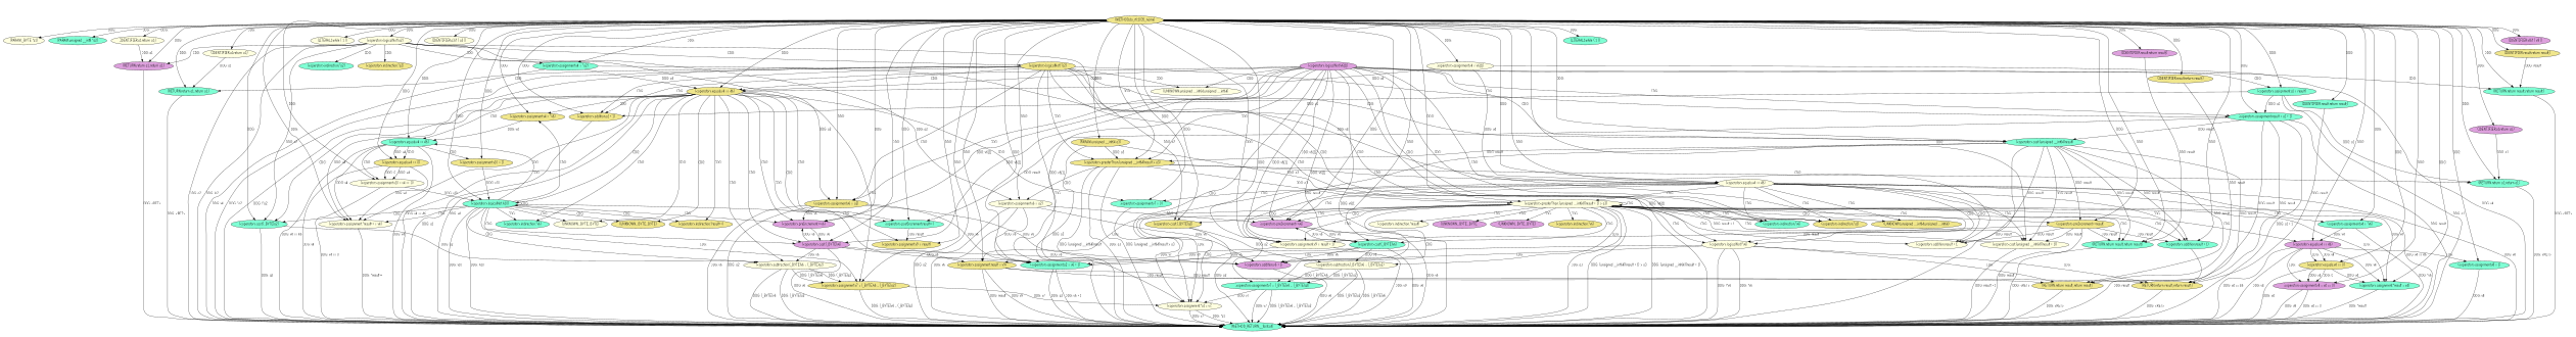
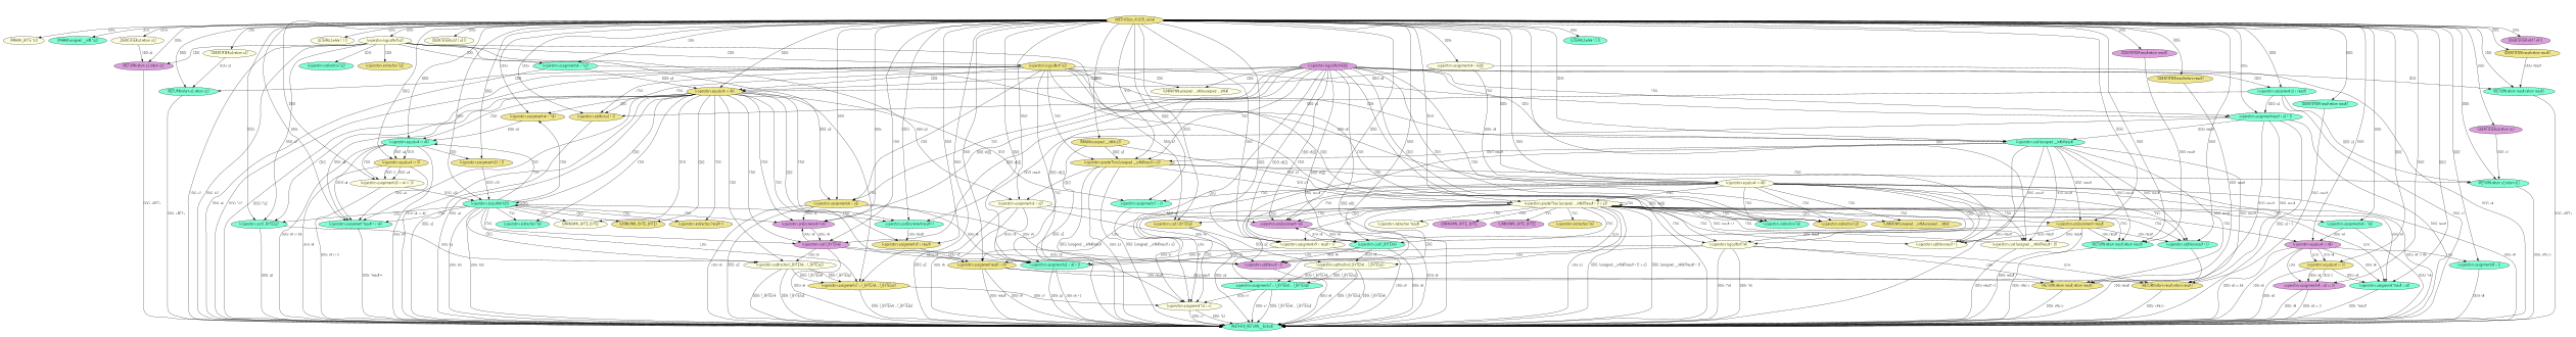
  digraph {
    fontname="Comic Neue"
    node [fillcolor=aquamarine fontname="Comic Neue" style=filled]
    edge [fontname="Comic Neue"]
    n1 [fillcolor=khaki label="(METHOD,do_rfc1035_name)"]
    n2 [fillcolor=lightyellow label="(PARAM,_BYTE *a1)"]
    n3 [label="(PARAM,unsigned __int8 *a2)"]
    n4 [fillcolor=khaki label="(PARAM,unsigned __int64 a3)"]
    n5 [fillcolor=lightyellow label="(<operator>.logicalNot,!a2)"]
    n6 [fillcolor=plum label="(RETURN,return a1;,return a1;)"]
    n7 [fillcolor=lightyellow label="(IDENTIFIER,a1,return a1;)"]
    n8 [label="(<operator>.assignment,v4 = *a2)"]
    n9 [label="(RETURN,return a1;,return a1;)"]
    n10 [fillcolor=lightyellow label="(IDENTIFIER,a1,return a1;)"]
    n11 [fillcolor=lightyellow label="(LITERAL,1,while ( 1 ))"]
    n12 [label="(<operator>.assignment,result = a1 + 1)"]
    n13 [fillcolor=khaki label="(<operator>.addition,a1 + 1)"]
    n14 [fillcolor=lightyellow label="(IDENTIFIER,a3,if ( a3 ))"]
    n15 [fillcolor=khaki label="(<operator>.assignment,v6 = a2)"]
    n16 [fillcolor=khaki label="(<operator>.equals,v4 == 46)"]
    n17 [fillcolor=plum label="(<operator>.preIncrement,++v6)"]
-   n18 [fillcolor=lightyellow label="(<operator>.assignment,*result++ = v4)"]
+   n18 [label="(<operator>.assignment,*result++ = v4)"]
    n19 [label="(<operator>.postIncrement,result++)"]
    n20 [fillcolor=khaki label="(<operator>.assignment,v7 = (_BYTE)v6 - (_BYTE)a2)"]
    n21 [fillcolor=plum label="(<operator>.cast,(_BYTE)v6)"]
    n22 [label="(<operator>.cast,(_BYTE)a2)"]
    n23 [fillcolor=khaki label="(<operator>.assignment,v4 = *v6)"]
    n24 [label="(<operator>.equals,v4 == 46)"]
    n25 [fillcolor=khaki label="(<operator>.assignment,v10 = 1)"]
    n26 [fillcolor=lightyellow label="(<operator>.assignment,v10 = v4 == 0)"]
    n27 [fillcolor=khaki label="(<operator>.equals,v4 == 0)"]
    n28 [label="(<operator>.logicalNot,!v10)"]
    n29 [fillcolor=khaki label="(<operator>.assignment,v9 = result)"]
    n30 [fillcolor=khaki label="(<operator>.assignment,result = v9)"]
    n31 [label="(IDENTIFIER,result,return result;)"]
    n32 [label="(<operator>.assignment,a2 = v6 + 1)"]
    n33 [fillcolor=khaki label="(IDENTIFIER,result,return result;)"]
    n34 [fillcolor=lightyellow label="(<operator>.assignment,v4 = v6[1])"]
    n35 [label="(RETURN,return result;,return result;)"]
    n36 [fillcolor=khaki label="(IDENTIFIER,result,return result;)"]
    n37 [label="(<operator>.assignment,a1 = result)"]
    n38 [fillcolor=khaki label="(<operator>.greaterThan,(unsigned __int64)result > a3)"]
    n39 [label="(<operator>.cast,(unsigned __int64)result)"]
    n40 [label="(RETURN,return a1;,return a1;)"]
    n41 [fillcolor=plum label="(IDENTIFIER,a1,return a1;)"]
    n42 [fillcolor=lightyellow label="(<operator>.assignment,v6 = a2)"]
    n43 [fillcolor=lightyellow label="(<operator>.equals,v4 == 46)"]
    n44 [label="(<operator>.assignment,v7 = 0)"]
    n45 [label="(LITERAL,1,while ( 1 ))"]
    n46 [fillcolor=lightyellow label="(<operator>.assignment,v9 = result + 1)"]
    n47 [fillcolor=lightyellow label="(<operator>.addition,result + 1)"]
    n48 [fillcolor=plum label="(<operator>.preIncrement,++v6)"]
    n49 [fillcolor=lightyellow label="(<operator>.greaterThan,(unsigned __int64)(result + 1) > a3)"]
    n50 [fillcolor=lightyellow label="(<operator>.cast,(unsigned __int64)(result + 1))"]
    n51 [label="(<operator>.addition,result + 1)"]
    n52 [label="(RETURN,return result;,return result;)"]
    n53 [fillcolor=plum label="(IDENTIFIER,result,return result;)"]
    n54 [label="(<operator>.assignment,*result = v4)"]
    n55 [label="(<operator>.assignment,v7 = (_BYTE)v6 - (_BYTE)a2)"]
    n56 [label="(<operator>.cast,(_BYTE)v6)"]
    n57 [fillcolor=khaki label="(<operator>.cast,(_BYTE)a2)"]
    n58 [fillcolor=khaki label="(<operator>.preIncrement,++result)"]
    n59 [label="(<operator>.assignment,v4 = *v6)"]
    n60 [fillcolor=plum label="(<operator>.equals,v4 == 46)"]
    n61 [label="(<operator>.assignment,v8 = 1)"]
    n62 [fillcolor=plum label="(<operator>.assignment,v8 = v4 == 0)"]
    n63 [fillcolor=khaki label="(<operator>.equals,v4 == 0)"]
    n64 [fillcolor=plum label="(IDENTIFIER,v8,if ( v8 ))"]
    n65 [label="(METHOD_RETURN,__fastcall)"]
    n66 [fillcolor=khaki label="(<operator>.logicalNot,!*a2)"]
    n67 [label="(<operator>.indirection,*a2)"]
    n68 [fillcolor=khaki label="(<operator>.indirection,*a2)"]
    n69 [fillcolor=khaki label="(RETURN,return result;,return result;)"]
    n70 [fillcolor=khaki label="(RETURN,return result;,return result;)"]
    n71 [fillcolor=plum label="(<operator>.addition,v6 + 1)"]
    n72 [fillcolor=lightyellow label="(<operator>.subtraction,(_BYTE)v6 - (_BYTE)a2)"]
    n73 [fillcolor=khaki label="(<operator>.indirection,*result++)"]
    n74 [fillcolor=lightyellow label="(UNKNOWN,_BYTE,_BYTE)"]
    n75 [fillcolor=khaki label="(UNKNOWN,_BYTE,_BYTE)"]
    n76 [label="(<operator>.indirection,*v6)"]
    n77 [fillcolor=lightyellow label="(<operator>.assignment,*a1 = v7)"]
    n78 [fillcolor=lightyellow label="(<operator>.logicalNot,!*v6)"]
    n79 [fillcolor=khaki label="(<operator>.indirection,*a1)"]
    n80 [label="(<operator>.indirection,*v6)"]
    n81 [fillcolor=khaki label="(UNKNOWN,unsigned __int64,unsigned __int64)"]
    n82 [fillcolor=lightyellow label="(<operator>.subtraction,(_BYTE)v6 - (_BYTE)a2)"]
    n83 [fillcolor=lightyellow label="(<operator>.indirection,*result)"]
    n84 [fillcolor=plum label="(UNKNOWN,_BYTE,_BYTE)"]
    n85 [fillcolor=plum label="(UNKNOWN,_BYTE,_BYTE)"]
    n86 [fillcolor=khaki label="(<operator>.indirection,*v6)"]
    n87 [fillcolor=lightyellow label="(UNKNOWN,unsigned __int64,unsigned __int64)"]
    n88 [fillcolor=plum label="(<operator>.logicalNot,!v6[1])"]
    n1 -> n2 [label="DDG: "]
    n1 -> n3 [label="DDG: "]
    n1 -> n4 [label="DDG: "]
    n1 -> n5 [label="DDG: "]
    n1 -> n6 [label="DDG: "]
    n1 -> n7 [label="DDG: "]
    n1 -> n8 [label="DDG: "]
    n1 -> n9 [label="DDG: "]
    n1 -> n10 [label="DDG: "]
    n1 -> n11 [label="DDG: "]
    n1 -> n12 [label="DDG: "]
    n1 -> n13 [label="DDG: "]
    n1 -> n14 [label="DDG: "]
    n1 -> n15 [label="DDG: "]
    n1 -> n16 [label="DDG: "]
    n1 -> n17 [label="DDG: "]
    n1 -> n18 [label="DDG: "]
    n1 -> n19 [label="DDG: "]
    n1 -> n20 [label="DDG: "]
    n1 -> n21 [label="DDG: "]
    n1 -> n22 [label="DDG: "]
    n1 -> n23 [label="DDG: "]
    n1 -> n24 [label="DDG: "]
    n1 -> n25 [label="DDG: "]
    n1 -> n26 [label="DDG: "]
    n1 -> n27 [label="DDG: "]
    n1 -> n28 [label="DDG: "]
    n1 -> n29 [label="DDG: "]
    n1 -> n30 [label="DDG: "]
    n1 -> n31 [label="DDG: "]
    n1 -> n32 [label="DDG: "]
    n1 -> n33 [label="DDG: "]
    n1 -> n34 [label="DDG: "]
    n1 -> n35 [label="DDG: "]
    n1 -> n36 [label="DDG: "]
    n1 -> n37 [label="DDG: "]
    n1 -> n38 [label="DDG: "]
    n1 -> n39 [label="DDG: "]
    n1 -> n40 [label="DDG: "]
    n1 -> n41 [label="DDG: "]
    n1 -> n42 [label="DDG: "]
    n1 -> n43 [label="DDG: "]
    n1 -> n44 [label="DDG: "]
    n1 -> n45 [label="DDG: "]
    n1 -> n46 [label="DDG: "]
    n1 -> n47 [label="DDG: "]
    n1 -> n48 [label="DDG: "]
    n1 -> n49 [label="DDG: "]
    n1 -> n50 [label="DDG: "]
    n1 -> n51 [label="DDG: "]
    n1 -> n52 [label="DDG: "]
    n1 -> n53 [label="DDG: "]
    n1 -> n54 [label="DDG: "]
    n1 -> n55 [label="DDG: "]
    n1 -> n56 [label="DDG: "]
    n1 -> n57 [label="DDG: "]
    n1 -> n58 [label="DDG: "]
    n1 -> n59 [label="DDG: "]
    n1 -> n60 [label="DDG: "]
    n1 -> n61 [label="DDG: "]
    n1 -> n62 [label="DDG: "]
    n1 -> n63 [label="DDG: "]
    n1 -> n64 [label="DDG: "]
    n4 -> n38 [label="DDG: a3"]
    n4 -> n49 [label="DDG: a3"]
    n4 -> n65 [label="DDG: a3"]
    n5 -> n6 [label="CDG: "]
    n5 -> n8 [label="CDG: "]
    n5 -> n15 [label="DDG: a2"]
    n5 -> n22 [label="DDG: a2"]
    n5 -> n42 [label="DDG: a2"]
    n5 -> n57 [label="DDG: a2"]
    n5 -> n65 [label="DDG: a2"]
    n5 -> n65 [label="DDG: !a2"]
    n5 -> n66 [label="CDG: "]
    n5 -> n67 [label="CDG: "]
    n5 -> n68 [label="CDG: "]
    n6 -> n65 [label="DDG: <RET>"]
    n7 -> n6 [label="DDG: a1"]
    n8 -> n16 [label="DDG: v4"]
    n8 -> n43 [label="DDG: v4"]
    n8 -> n65 [label="DDG: v4"]
    n9 -> n65 [label="DDG: <RET>"]
    n10 -> n9 [label="DDG: a1"]
    n12 -> n19 [label="DDG: result"]
    n12 -> n39 [label="DDG: result"]
    n12 -> n65 [label="DDG: result"]
    n12 -> n65 [label="DDG: a1 + 1"]
    n12 -> n69 [label="DDG: result"]
    n12 -> n70 [label="DDG: result"]
    n13 -> n65 [label="DDG: a1"]
    n15 -> n17 [label="DDG: v6"]
    n15 -> n32 [label="DDG: v6"]
    n15 -> n65 [label="DDG: v6"]
    n15 -> n65 [label="DDG: a2"]
    n15 -> n71 [label="DDG: v6"]
    n16 -> n17 [label="CDG: "]
    n16 -> n18 [label="DDG: v4"]
    n16 -> n18 [label="CDG: "]
    n16 -> n19 [label="CDG: "]
    n16 -> n20 [label="CDG: "]
    n16 -> n21 [label="CDG: "]
    n16 -> n22 [label="CDG: "]
    n16 -> n23 [label="CDG: "]
    n16 -> n24 [label="CDG: "]
    n16 -> n28 [label="CDG: "]
    n16 -> n29 [label="CDG: "]
    n16 -> n30 [label="CDG: "]
    n16 -> n44 [label="CDG: "]
    n16 -> n65 [label="DDG: v4 == 46"]
    n16 -> n65 [label="DDG: v4"]
    n16 -> n72 [label="CDG: "]
    n16 -> n73 [label="CDG: "]
    n16 -> n74 [label="CDG: "]
    n16 -> n75 [label="CDG: "]
    n16 -> n76 [label="CDG: "]
    n17 -> n21 [label="DDG: v6"]
    n18 -> n65 [label="DDG: *result++"]
    n19 -> n29 [label="DDG: result"]
    n20 -> n65 [label="DDG: (_BYTE)v6 - (_BYTE)a2"]
    n20 -> n77 [label="DDG: v7"]
    n21 -> n17 [label="DDG: v6"]
    n21 -> n32 [label="DDG: v6"]
    n21 -> n65 [label="DDG: v6"]
    n21 -> n71 [label="DDG: v6"]
    n21 -> n72 [label="DDG: v6"]
    n22 -> n65 [label="DDG: a2"]
    n22 -> n72 [label="DDG: a2"]
    n23 -> n24 [label="DDG: v4"]
    n24 -> n18 [label="DDG: v4"]
    n24 -> n25 [label="CDG: "]
    n24 -> n26 [label="CDG: "]
    n24 -> n27 [label="DDG: v4"]
    n24 -> n27 [label="CDG: "]
    n24 -> n65 [label="DDG: v4"]
    n24 -> n65 [label="DDG: v4 == 46"]
    n25 -> n28 [label="DDG: v10"]
    n26 -> n28 [label="DDG: v10"]
    n26 -> n65 [label="DDG: v4 == 0"]
    n27 -> n18 [label="DDG: v4"]
    n27 -> n26 [label="DDG: v4"]
    n27 -> n26 [label="DDG: 0"]
    n27 -> n65 [label="DDG: v4"]
    n28 -> n17 [label="CDG: "]
    n28 -> n18 [label="CDG: "]
    n28 -> n19 [label="CDG: "]
    n28 -> n20 [label="CDG: "]
    n28 -> n21 [label="CDG: "]
    n28 -> n22 [label="CDG: "]
    n28 -> n23 [label="CDG: "]
    n28 -> n24 [label="CDG: "]
    n28 -> n28 [label="CDG: "]
    n28 -> n65 [label="DDG: !v10"]
    n28 -> n65 [label="DDG: v10"]
    n28 -> n72 [label="CDG: "]
    n28 -> n73 [label="CDG: "]
    n28 -> n74 [label="CDG: "]
    n28 -> n75 [label="CDG: "]
    n28 -> n76 [label="CDG: "]
+   n29 -> n30 [label="DDG: v9"]
    n30 -> n65 [label="DDG: result"]
    n30 -> n65 [label="DDG: v9"]
    n30 -> n69 [label="DDG: result"]
    n30 -> n70 [label="DDG: result"]
    n31 -> n69 [label="DDG: result"]
    n32 -> n65 [label="DDG: v6 + 1"]
    n32 -> n65 [label="DDG: a2"]
    n33 -> n70 [label="DDG: result"]
    n34 -> n16 [label="DDG: v4"]
    n34 -> n43 [label="DDG: v4"]
    n34 -> n65 [label="DDG: v4"]
    n35 -> n65 [label="DDG: <RET>"]
    n36 -> n35 [label="DDG: result"]
    n37 -> n12 [label="DDG: a1"]
    n37 -> n13 [label="DDG: a1"]
    n37 -> n40 [label="DDG: a1"]
    n37 -> n65 [label="DDG: a1"]
    n38 -> n40 [label="CDG: "]
    n38 -> n42 [label="CDG: "]
    n38 -> n43 [label="CDG: "]
    n38 -> n49 [label="DDG: a3"]
    n38 -> n65 [label="DDG: (unsigned __int64)result"]
    n38 -> n65 [label="DDG: a3"]
    n38 -> n65 [label="DDG: (unsigned __int64)result > a3"]
    n39 -> n38 [label="DDG: result"]
    n39 -> n46 [label="DDG: result"]
    n39 -> n47 [label="DDG: result"]
    n39 -> n50 [label="DDG: result"]
    n39 -> n51 [label="DDG: result"]
    n39 -> n52 [label="DDG: result"]
    n39 -> n58 [label="DDG: result"]
    n39 -> n65 [label="DDG: result"]
    n39 -> n69 [label="DDG: result"]
    n39 -> n70 [label="DDG: result"]
    n40 -> n65 [label="DDG: <RET>"]
    n41 -> n40 [label="DDG: a1"]
    n42 -> n32 [label="DDG: v6"]
    n42 -> n48 [label="DDG: v6"]
    n42 -> n65 [label="DDG: a2"]
    n42 -> n65 [label="DDG: v6"]
    n42 -> n71 [label="DDG: v6"]
    n43 -> n44 [label="CDG: "]
    n43 -> n46 [label="CDG: "]
    n43 -> n47 [label="CDG: "]
    n43 -> n48 [label="CDG: "]
    n43 -> n49 [label="CDG: "]
    n43 -> n50 [label="CDG: "]
    n43 -> n51 [label="CDG: "]
    n43 -> n54 [label="DDG: v4"]
    n43 -> n65 [label="DDG: v4 == 46"]
    n43 -> n65 [label="DDG: v4"]
    n43 -> n77 [label="CDG: "]
    n43 -> n78 [label="CDG: "]
    n43 -> n79 [label="CDG: "]
    n43 -> n80 [label="CDG: "]
    n43 -> n81 [label="CDG: "]
    n44 -> n77 [label="DDG: v7"]
    n46 -> n30 [label="DDG: v9"]
    n46 -> n65 [label="DDG: v9"]
    n48 -> n56 [label="DDG: v6"]
    n48 -> n65 [label="DDG: v6"]
    n49 -> n30 [label="CDG: "]
    n49 -> n46 [label="CDG: "]
    n49 -> n47 [label="CDG: "]
    n49 -> n48 [label="CDG: "]
    n49 -> n49 [label="CDG: "]
    n49 -> n50 [label="CDG: "]
    n49 -> n51 [label="CDG: "]
    n49 -> n52 [label="CDG: "]
    n49 -> n54 [label="CDG: "]
    n49 -> n55 [label="CDG: "]
    n49 -> n56 [label="CDG: "]
    n49 -> n57 [label="CDG: "]
    n49 -> n58 [label="CDG: "]
    n49 -> n59 [label="CDG: "]
    n49 -> n60 [label="CDG: "]
    n49 -> n65 [label="DDG: a3"]
    n49 -> n65 [label="DDG: (unsigned __int64)(result + 1) > a3"]
    n49 -> n65 [label="DDG: (unsigned __int64)(result + 1)"]
    n49 -> n77 [label="CDG: "]
    n49 -> n78 [label="CDG: "]
    n49 -> n79 [label="CDG: "]
    n49 -> n80 [label="CDG: "]
    n49 -> n81 [label="CDG: "]
    n49 -> n82 [label="CDG: "]
    n49 -> n83 [label="CDG: "]
    n49 -> n84 [label="CDG: "]
    n49 -> n85 [label="CDG: "]
    n49 -> n86 [label="CDG: "]
    n50 -> n49 [label="DDG: result + 1"]
    n50 -> n65 [label="DDG: result + 1"]
    n51 -> n65 [label="DDG: result"]
    n52 -> n65 [label="DDG: <RET>"]
    n53 -> n52 [label="DDG: result"]
    n54 -> n65 [label="DDG: *result"]
    n55 -> n65 [label="DDG: v7"]
    n55 -> n65 [label="DDG: (_BYTE)v6 - (_BYTE)a2"]
    n55 -> n77 [label="DDG: v7"]
    n56 -> n32 [label="DDG: v6"]
    n56 -> n48 [label="DDG: v6"]
    n56 -> n65 [label="DDG: v6"]
    n56 -> n71 [label="DDG: v6"]
    n56 -> n82 [label="DDG: v6"]
    n57 -> n65 [label="DDG: a2"]
    n57 -> n82 [label="DDG: a2"]
    n58 -> n46 [label="DDG: result"]
    n58 -> n47 [label="DDG: result"]
    n58 -> n50 [label="DDG: result"]
    n58 -> n51 [label="DDG: result"]
    n58 -> n52 [label="DDG: result"]
    n58 -> n65 [label="DDG: result"]
    n59 -> n60 [label="DDG: v4"]
    n59 -> n65 [label="DDG: *v6"]
    n60 -> n54 [label="DDG: v4"]
    n60 -> n61 [label="CDG: "]
    n60 -> n62 [label="CDG: "]
    n60 -> n63 [label="DDG: v4"]
    n60 -> n63 [label="CDG: "]
    n60 -> n65 [label="DDG: v4 == 46"]
    n60 -> n65 [label="DDG: v4"]
    n61 -> n65 [label="DDG: v8"]
    n62 -> n65 [label="DDG: v4 == 0"]
    n62 -> n65 [label="DDG: v8"]
    n63 -> n54 [label="DDG: v4"]
    n63 -> n62 [label="DDG: v4"]
    n63 -> n62 [label="DDG: 0"]
    n63 -> n65 [label="DDG: v4"]
    n66 -> n9 [label="CDG: "]
    n66 -> n12 [label="CDG: "]
    n66 -> n13 [label="CDG: "]
    n66 -> n15 [label="CDG: "]
    n66 -> n16 [label="CDG: "]
    n66 -> n38 [label="CDG: "]
    n66 -> n39 [label="CDG: "]
    n66 -> n65 [label="DDG: !*a2"]
    n66 -> n65 [label="DDG: *a2"]
    n66 -> n77 [label="CDG: "]
    n66 -> n78 [label="CDG: "]
    n66 -> n79 [label="CDG: "]
    n66 -> n80 [label="CDG: "]
    n66 -> n87 [label="CDG: "]
    n69 -> n65 [label="DDG: <RET>"]
    n70 -> n65 [label="DDG: <RET>"]
    n71 -> n65 [label="DDG: v6"]
    n72 -> n20 [label="DDG: (_BYTE)v6"]
    n72 -> n20 [label="DDG: (_BYTE)a2"]
    n72 -> n65 [label="DDG: (_BYTE)v6"]
    n72 -> n65 [label="DDG: (_BYTE)a2"]
    n77 -> n65 [label="DDG: *a1"]
    n77 -> n65 [label="DDG: v7"]
    n78 -> n32 [label="CDG: "]
    n78 -> n65 [label="DDG: *v6"]
    n78 -> n65 [label="DDG: !*v6"]
    n78 -> n69 [label="CDG: "]
    n78 -> n70 [label="CDG: "]
    n78 -> n71 [label="CDG: "]
    n82 -> n55 [label="DDG: (_BYTE)v6"]
    n82 -> n55 [label="DDG: (_BYTE)a2"]
    n82 -> n65 [label="DDG: (_BYTE)a2"]
    n82 -> n65 [label="DDG: (_BYTE)v6"]
    n88 -> n12 [label="CDG: "]
    n88 -> n13 [label="CDG: "]
    n88 -> n15 [label="CDG: "]
    n88 -> n16 [label="CDG: "]
    n88 -> n17 [label="DDG: v6[1]"]
    n88 -> n21 [label="DDG: v6[1]"]
    n88 -> n32 [label="DDG: v6[1]"]
    n88 -> n35 [label="CDG: "]
    n88 -> n37 [label="CDG: "]
    n88 -> n38 [label="CDG: "]
    n88 -> n39 [label="CDG: "]
    n88 -> n48 [label="DDG: v6[1]"]
    n88 -> n56 [label="DDG: v6[1]"]
    n88 -> n65 [label="DDG: v6[1]"]
    n88 -> n65 [label="DDG: !v6[1]"]
    n88 -> n71 [label="DDG: v6[1]"]
    n88 -> n77 [label="CDG: "]
    n88 -> n78 [label="CDG: "]
    n88 -> n79 [label="CDG: "]
    n88 -> n80 [label="CDG: "]
    n88 -> n87 [label="CDG: "]
  }
